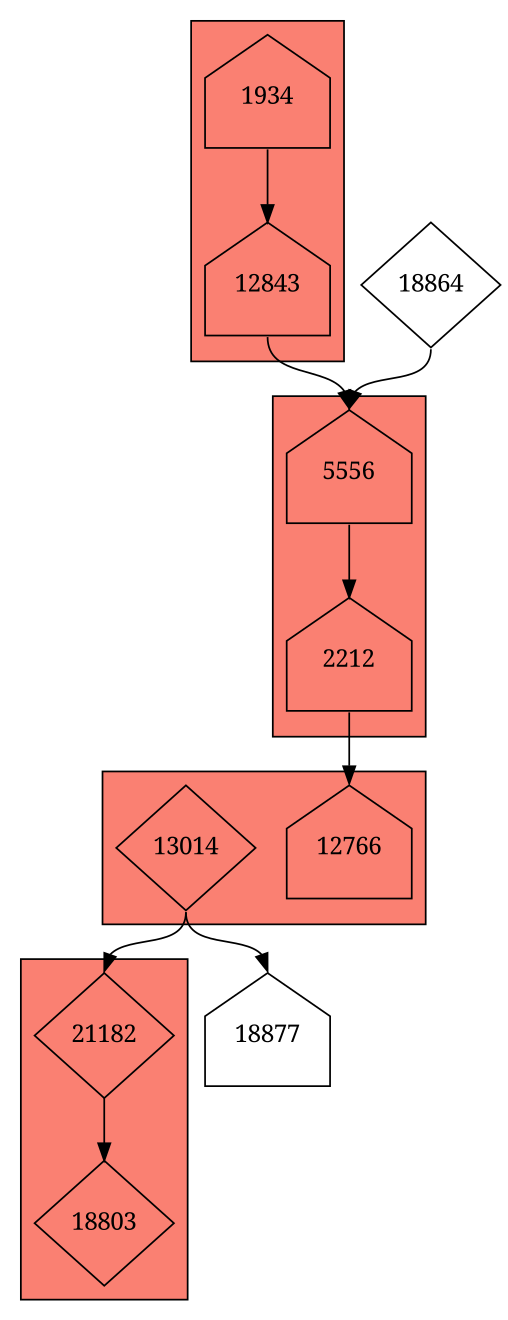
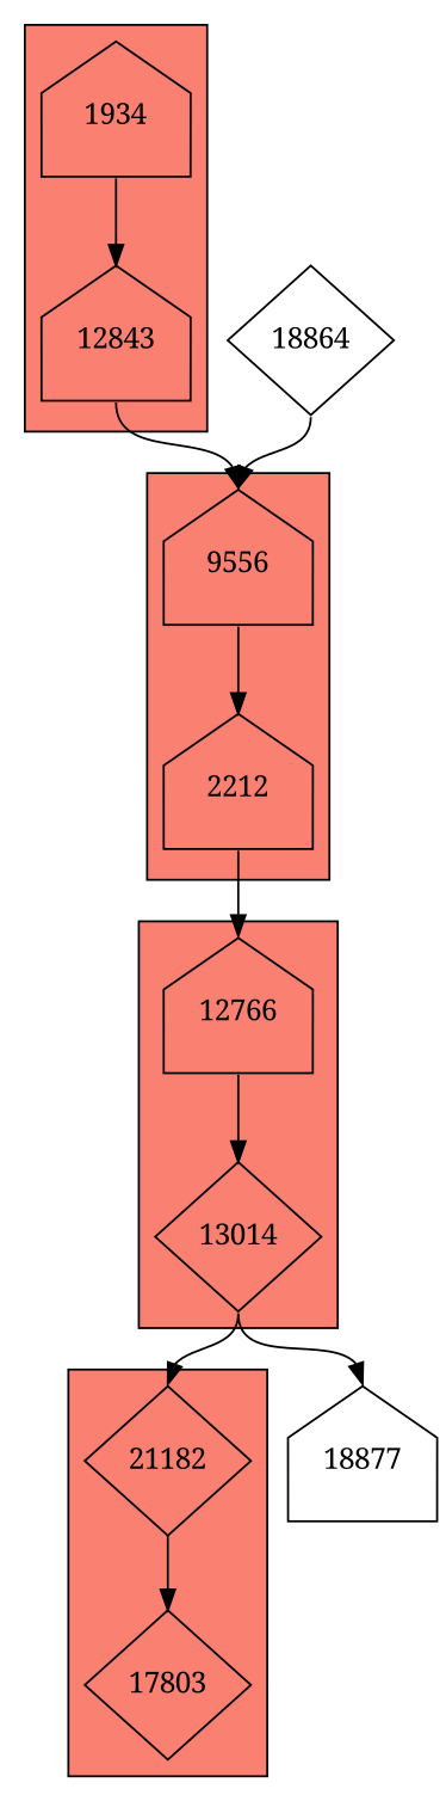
  digraph {
    fontname="Noto Serif"
    node [fontname="Noto Serif" shape=house]
    edge [fontname="Noto Serif" headport=n tailport=s]
-   5556 [height=1 width=1]
+   5556 [height=1 width=1 label=9556]
    2212 [height=1 width=1]
    12766 [height=1 width=1]
    13014 [height=1 shape=diamond width=1]
    21182 [height=1 shape=diamond width=1]
-   18803 [height=1 shape=diamond width=1]
+   18803 [height=1 shape=diamond width=1 label=17803]
    1934 [height=1 width=1]
    12843 [height=1 width=1]
    18877 [height=1 width=1]
    18864 [height=1 shape=diamond width=1]
    subgraph cluster_1 {
      fillcolor=salmon
      style=filled
      5556
      2212
    }
    subgraph cluster_2 {
      fillcolor=salmon
      style=filled
      12766
      13014
    }
    subgraph cluster_3 {
      fillcolor=salmon
      style=filled
      21182
      18803
    }
    subgraph cluster_4 {
      fillcolor=salmon
      style=filled
      1934
      12843
    }
    5556 -> 2212
    2212 -> 12766
+   12766 -> 13014
    13014 -> 21182
    13014 -> 18877
    21182 -> 18803
    1934 -> 12843
    12843 -> 5556
    18864 -> 5556
  }
